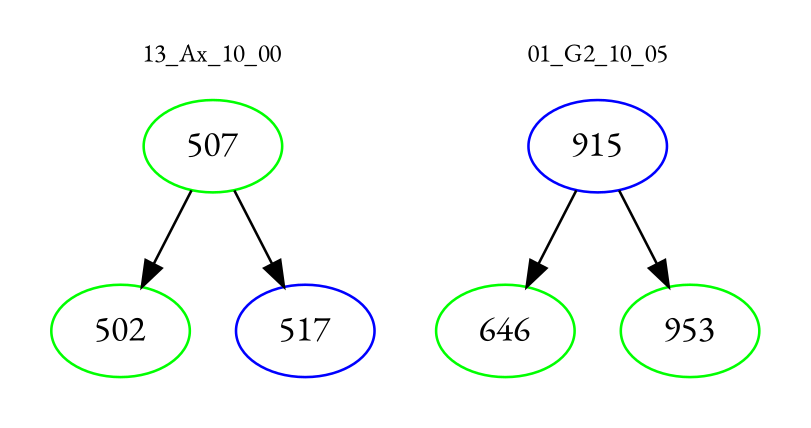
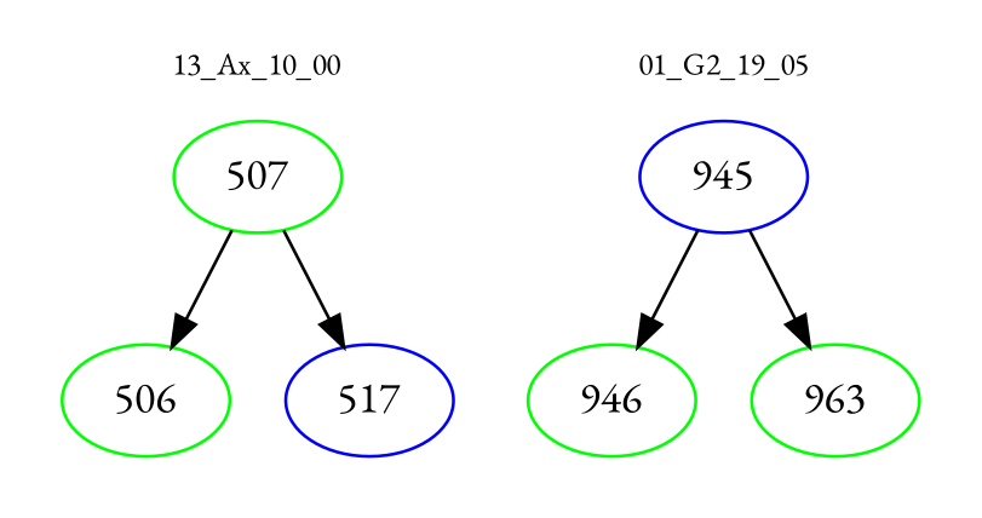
  digraph {
    fontname="EB Garamond"
    node [color=green fontname="EB Garamond"]
    edge [color=black fontname="EB Garamond"]
    n1 [label=507]
-   n2 [label=502]
+   n2 [label=506]
    n3 [color=blue label=517]
-   n4 [color=blue label=915]
-   n5 [label=646]
-   n6 [label=953]
+   n4 [color=blue label=945]
+   n5 [label=946]
+   n6 [label=963]
    subgraph cluster_1 {
      color=white
      fontsize=10
      label="13_Ax_10_00"
      n1
      n2
      n3
    }
    subgraph cluster_2 {
      color=white
      fontsize=10
-     label="01_G2_10_05"
+     label="01_G2_19_05"
      n4
      n5
      n6
    }
    n1 -> n2
    n1 -> n3
    n4 -> n5
    n4 -> n6
  }
